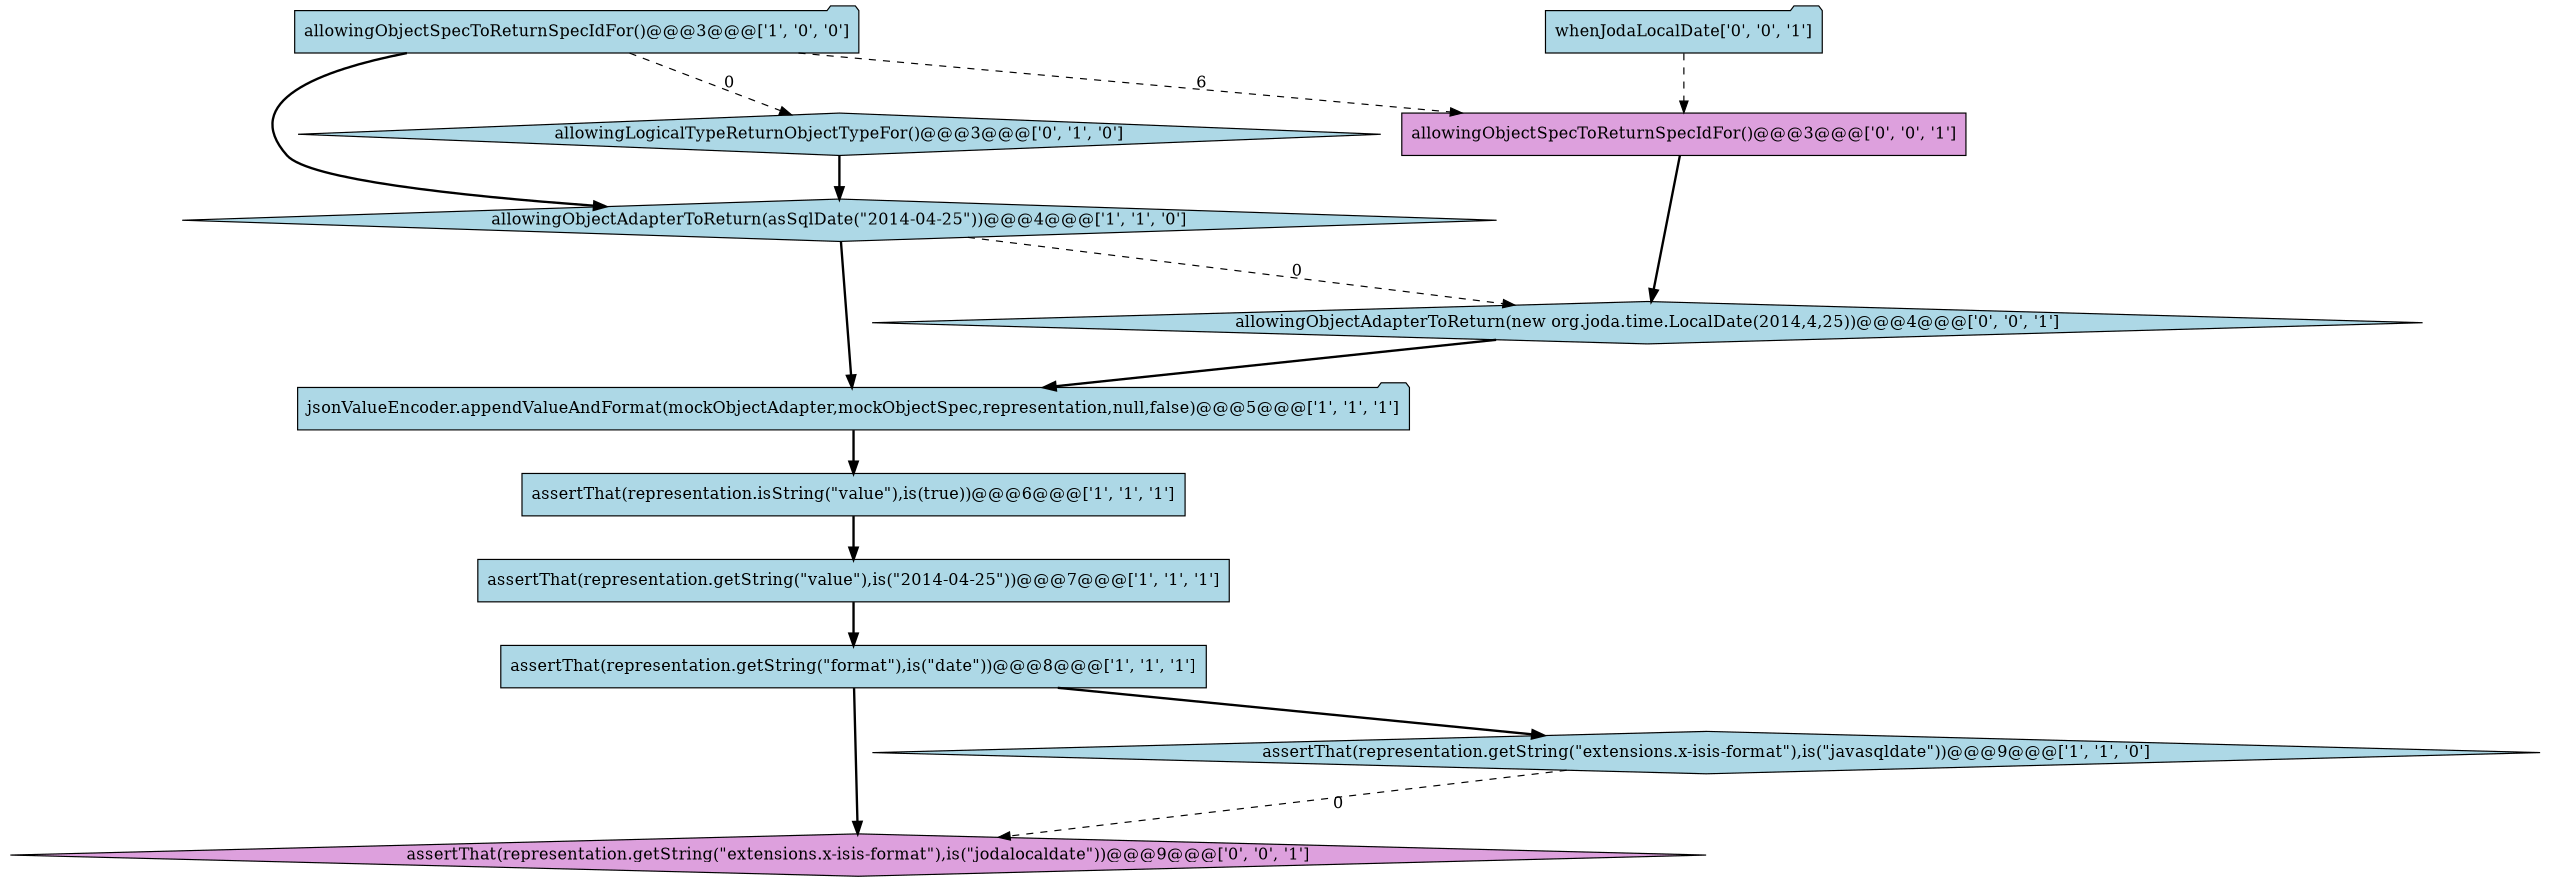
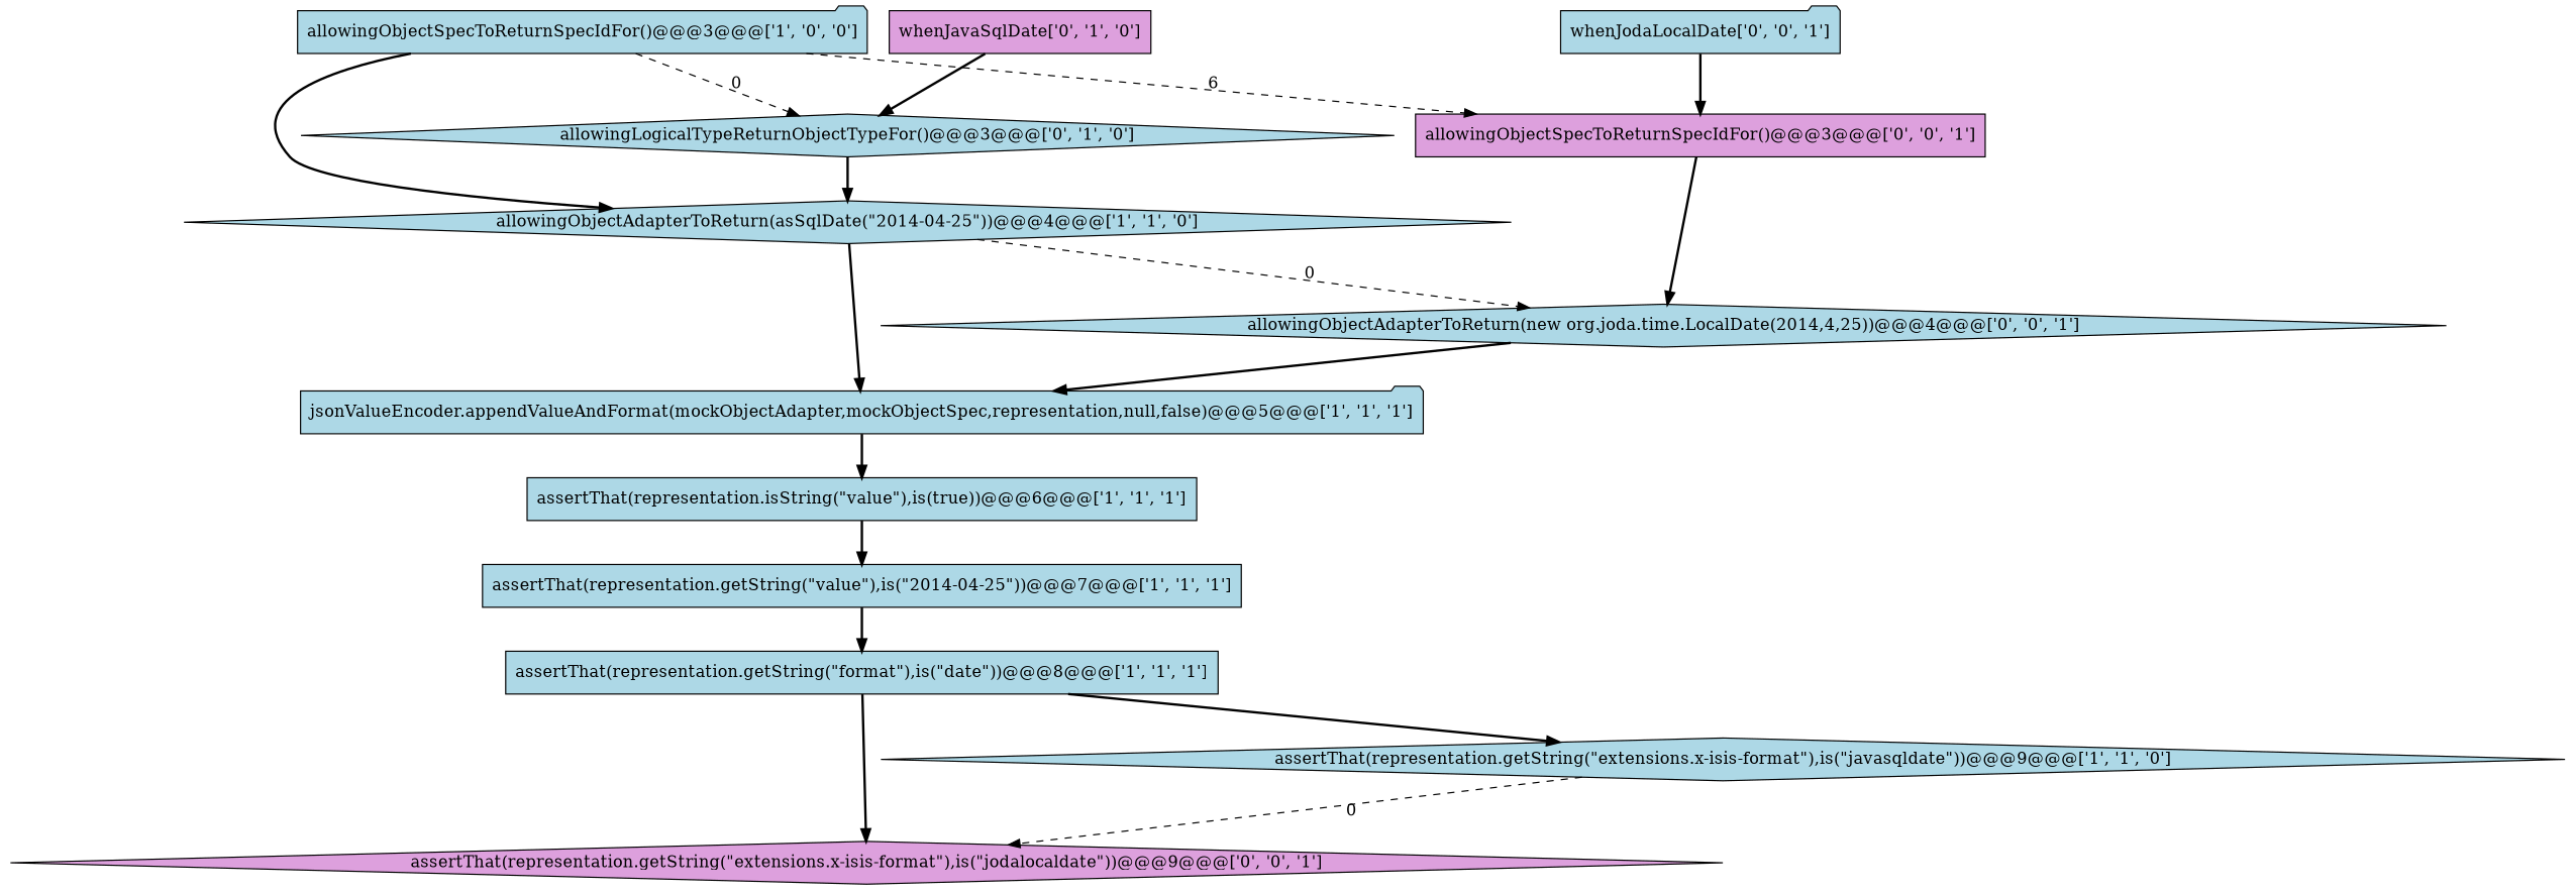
  digraph {
    node [fillcolor=lightblue shape=diamond style=filled]
    edge [style=bold]
    n1 [label="allowingObjectSpecToReturnSpecIdFor()@@@3@@@['1', '0', '0']" shape=folder]
    n2 [label="allowingLogicalTypeReturnObjectTypeFor()@@@3@@@['0', '1', '0']"]
    n3 [fillcolor=plum label="allowingObjectSpecToReturnSpecIdFor()@@@3@@@['0', '0', '1']" shape=box]
    n4 [label="allowingObjectAdapterToReturn(asSqlDate(\"2014-04-25\"))@@@4@@@['1', '1', '0']"]
+   n5 [fillcolor=plum label="whenJavaSqlDate['0', '1', '0']" shape=box]
    n6 [label="jsonValueEncoder.appendValueAndFormat(mockObjectAdapter,mockObjectSpec,representation,null,false)@@@5@@@['1', '1', '1']" shape=folder]
    n7 [label="assertThat(representation.isString(\"value\"),is(true))@@@6@@@['1', '1', '1']" shape=box]
    n8 [label="assertThat(representation.getString(\"value\"),is(\"2014-04-25\"))@@@7@@@['1', '1', '1']" shape=box]
    n9 [label="assertThat(representation.getString(\"format\"),is(\"date\"))@@@8@@@['1', '1', '1']" shape=box]
    n10 [label="allowingObjectAdapterToReturn(new org.joda.time.LocalDate(2014,4,25))@@@4@@@['0', '0', '1']"]
    n11 [fillcolor=plum label="assertThat(representation.getString(\"extensions.x-isis-format\"),is(\"jodalocaldate\"))@@@9@@@['0', '0', '1']"]
    n12 [label="assertThat(representation.getString(\"extensions.x-isis-format\"),is(\"javasqldate\"))@@@9@@@['1', '1', '0']"]
    n13 [label="whenJodaLocalDate['0', '0', '1']" shape=folder]
    n1 -> n2 [label=0 style=dashed]
    n1 -> n3 [label=6 style=dashed]
    n1 -> n4
    n2 -> n4
    n3 -> n10
    n4 -> n6
    n4 -> n10 [label=0 style=dashed]
+   n5 -> n2
    n6 -> n7
    n7 -> n8
    n8 -> n9
    n9 -> n11
    n9 -> n12
    n10 -> n6
    n12 -> n11 [label=0 style=dashed]
-   n13 -> n3 [style=dashed]
+   n13 -> n3
  }
